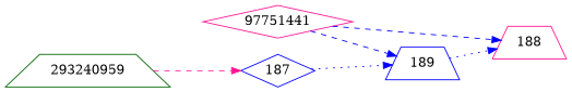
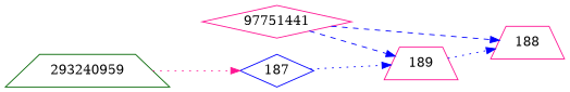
  strict digraph {
    rankdir=LR
    node [color=deeppink shape=trapezium]
    edge [color=blue style=dotted]
    97751441 [shape=diamond]
    188
-   189 [color=blue]
+   189
    187 [color=blue shape=diamond]
    293240959 [color=darkgreen]
    97751441 -> 188 [style=dashed]
    97751441 -> 189 [style=dashed]
    189 -> 188
    187 -> 189
-   293240959 -> 187 [color=deeppink style=dashed]
+   293240959 -> 187 [color=deeppink]
  }
